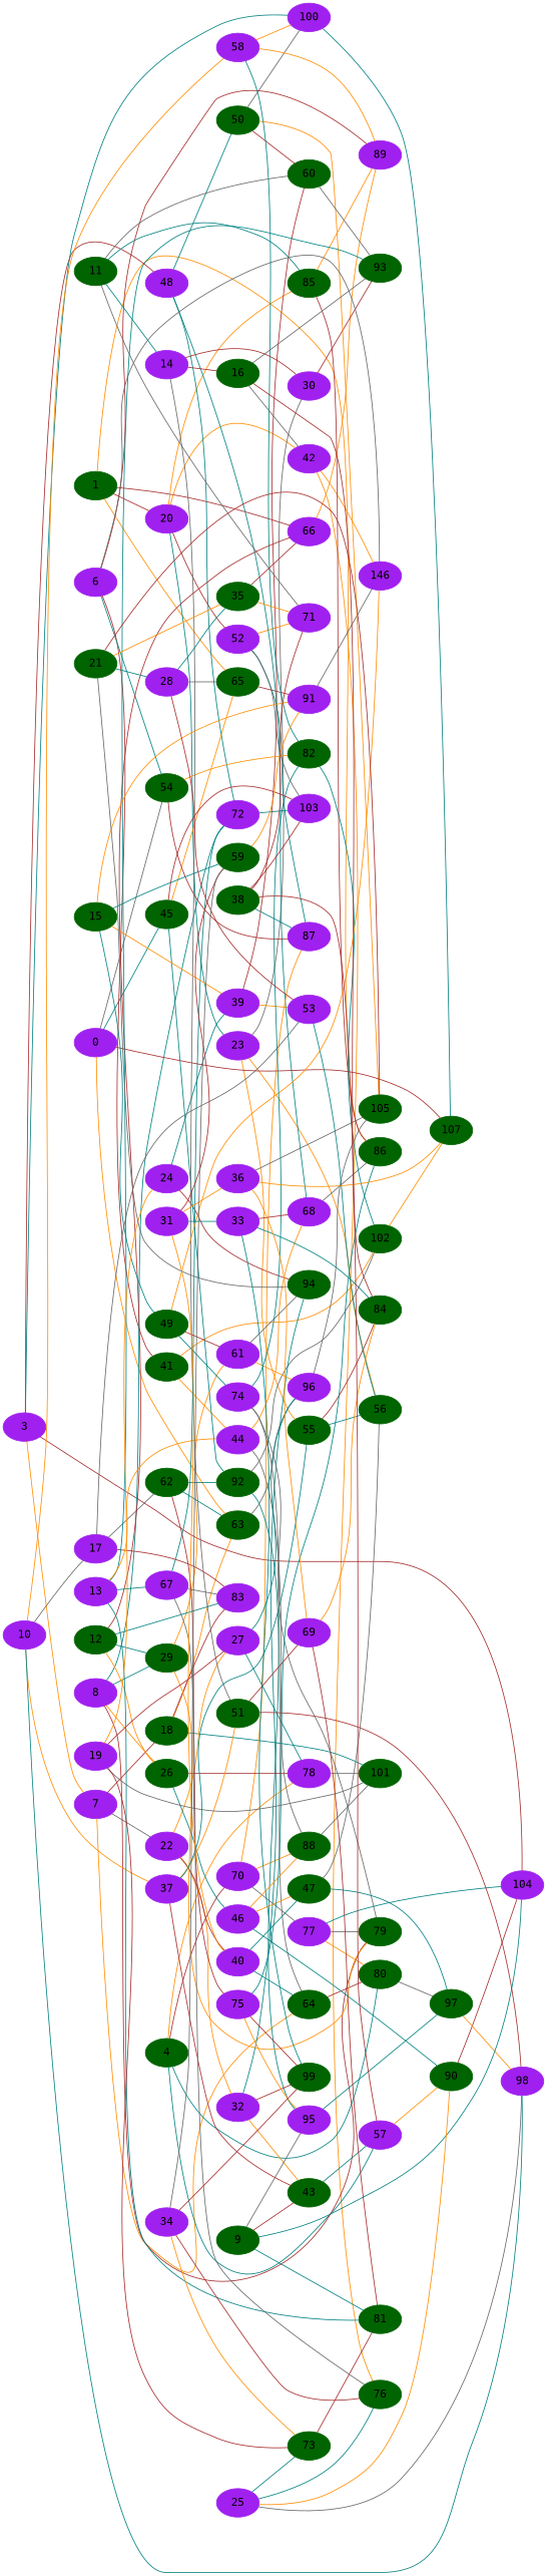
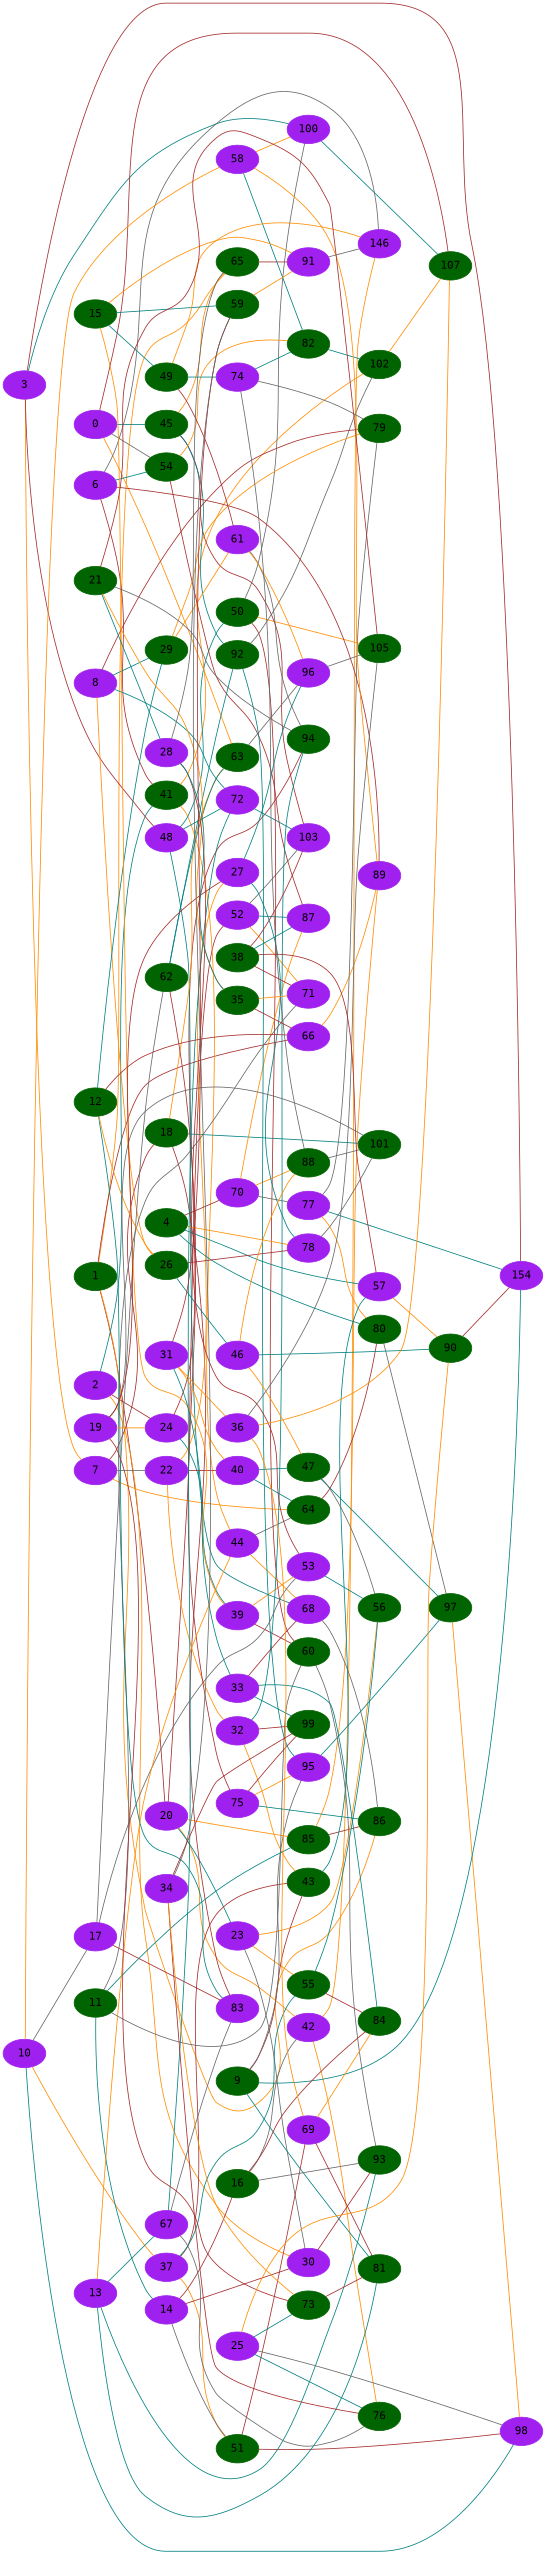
  graph {
    fontname="DejaVu Sans Mono"
    rankdir=LR
    node [color=purple fontname="DejaVu Sans Mono" style=filled]
    edge [color=darkorange fontname="DejaVu Sans Mono"]
    1 [color=darkgreen]
    20
    65 [color=darkgreen]
    66
    86 [color=darkgreen]
    42
    85 [color=darkgreen]
    23
    52
    91
    89
+   2
    24
    30
    41 [color=darkgreen]
    39
    94 [color=darkgreen]
    93 [color=darkgreen]
    44
    102 [color=darkgreen]
    n21 [label=146]
    76 [color=darkgreen]
    3
    7
    48
    100
-   104
+   104 [label=154]
    18 [color=darkgreen]
    22
    64 [color=darkgreen]
    72
    68
    50 [color=darkgreen]
    107 [color=darkgreen]
    4 [color=darkgreen]
    57
    70
    78
    80 [color=darkgreen]
    90 [color=darkgreen]
    87
    88 [color=darkgreen]
    77
    101 [color=darkgreen]
    97 [color=darkgreen]
    n46 [label=0]
    45 [color=darkgreen]
    54 [color=darkgreen]
    63 [color=darkgreen]
    103
    92 [color=darkgreen]
    82 [color=darkgreen]
    96
    6
    83
    27
    32
    40
    26 [color=darkgreen]
    8
    29 [color=darkgreen]
    79 [color=darkgreen]
    46
    61
    9 [color=darkgreen]
    43 [color=darkgreen]
    81 [color=darkgreen]
    95
    10
    17
    37
    58
    98
    53
    62 [color=darkgreen]
    51 [color=darkgreen]
    55 [color=darkgreen]
    11 [color=darkgreen]
    14
    60 [color=darkgreen]
    71
    16 [color=darkgreen]
    12 [color=darkgreen]
    13
    67
    84 [color=darkgreen]
    69
    15 [color=darkgreen]
    49 [color=darkgreen]
    59 [color=darkgreen]
    74
    56 [color=darkgreen]
    75
    19
    73 [color=darkgreen]
    21 [color=darkgreen]
    28
    35 [color=darkgreen]
    105 [color=darkgreen]
    99 [color=darkgreen]
    47 [color=darkgreen]
    25
    31
    33
    36
    34
    38 [color=darkgreen]
    1 -- 20 [color=brown]
    1 -- 65
    1 -- 66 [color=brown]
    1 -- 86
    20 -- 42
    20 -- 85
    20 -- 23 [color=teal]
    20 -- 52 [color=brown]
    65 -- 91 [color=brown]
    66 -- 89
    42 -- n21
    42 -- 76
    85 -- 86 [color=brown]
    85 -- 89
    23 -- 30 [color=gray40]
    23 -- 55
    23 -- 56
    52 -- 87 [color=teal]
    52 -- 103 [color=gray40]
    52 -- 71
    91 -- n21 [color=gray40]
+   2 -- 24 [color=brown]
+   2 -- 30
+   2 -- 41 [color=teal]
    24 -- 39 [color=teal]
    24 -- 94 [color=brown]
    30 -- 93 [color=brown]
    41 -- 44
    41 -- 102
    39 -- 53
    39 -- 60 [color=brown]
    44 -- 64 [color=gray40]
    44 -- 68
    102 -- 107
    3 -- 7
    3 -- 48 [color=brown]
    3 -- 100 [color=teal]
    3 -- 104 [color=brown]
    7 -- 18 [color=brown]
    7 -- 22 [color=gray40]
    7 -- 64
    48 -- 72 [color=teal]
    48 -- 68 [color=teal]
    48 -- 50 [color=teal]
    100 -- 107 [color=teal]
    18 -- 101 [color=teal]
    18 -- 63
    18 -- 83 [color=brown]
    22 -- 27
    22 -- 32
    22 -- 40 [color=brown]
    64 -- 80 [color=brown]
    72 -- 103 [color=teal]
    68 -- 86 [color=gray40]
    50 -- 100 [color=gray40]
    50 -- 60 [color=brown]
    50 -- 105
    4 -- 57 [color=teal]
    4 -- 70 [color=brown]
    4 -- 78
    4 -- 80 [color=teal]
    57 -- 90
    70 -- 87
    70 -- 88
    70 -- 77 [color=gray40]
    78 -- 101 [color=gray40]
    80 -- 97 [color=gray40]
    90 -- 104 [color=brown]
    88 -- 101 [color=gray40]
    77 -- 104 [color=teal]
    77 -- 80
    77 -- 79 [color=gray40]
    97 -- 98
    n46 -- 107 [color=brown]
    n46 -- 45 [color=teal]
    n46 -- 54 [color=gray40]
    n46 -- 63
    45 -- 65
    45 -- 103 [color=brown]
    45 -- 92 [color=teal]
    54 -- 87 [color=brown]
    54 -- 82
    63 -- 96 [color=gray40]
    92 -- 102 [color=gray40]
    92 -- 95 [color=teal]
    82 -- 102 [color=teal]
    96 -- 105 [color=gray40]
    6 -- 89 [color=brown]
    6 -- 41 [color=brown]
    6 -- n21 [color=gray40]
    6 -- 54 [color=teal]
    27 -- 78 [color=teal]
    27 -- 96 [color=teal]
    32 -- 94 [color=teal]
    32 -- 43
    32 -- 99 [color=brown]
    40 -- 64 [color=teal]
    40 -- 47 [color=teal]
    26 -- 78 [color=brown]
    26 -- 46 [color=teal]
    8 -- 72 [color=teal]
    8 -- 26
    8 -- 29 [color=teal]
    8 -- 79 [color=brown]
    29 -- 79
    29 -- 61
    46 -- 90 [color=teal]
    46 -- 88
    46 -- 47
    61 -- 94 [color=gray40]
    61 -- 96
    9 -- 104 [color=teal]
    9 -- 43 [color=brown]
    9 -- 81 [color=teal]
    9 -- 95 [color=gray40]
    43 -- 57 [color=teal]
    95 -- 97 [color=teal]
    10 -- 17 [color=gray40]
    10 -- 37
    10 -- 58
    10 -- 98 [color=teal]
    17 -- 83 [color=brown]
    17 -- 53 [color=gray40]
    17 -- 62 [color=gray40]
    37 -- 43 [color=brown]
    37 -- 51
    37 -- 55 [color=teal]
    58 -- 89
    58 -- 100
    58 -- 82 [color=teal]
    53 -- 56 [color=teal]
    62 -- 63 [color=teal]
    62 -- 92 [color=teal]
    62 -- 75 [color=brown]
    51 -- 98 [color=brown]
    51 -- 69 [color=brown]
    55 -- 84 [color=brown]
    55 -- 56 [color=teal]
    11 -- 85 [color=teal]
    11 -- 14 [color=teal]
    11 -- 60 [color=gray40]
    11 -- 71 [color=gray40]
    14 -- 30 [color=brown]
    14 -- 51 [color=gray40]
    14 -- 16 [color=brown]
    60 -- 93 [color=gray40]
    16 -- 42 [color=gray40]
    16 -- 93 [color=gray40]
    16 -- 84 [color=brown]
    12 -- 66 [color=brown]
    12 -- 83 [color=teal]
    12 -- 26
    12 -- 29 [color=teal]
    13 -- 93 [color=teal]
    13 -- 44
    13 -- 81 [color=teal]
    13 -- 67 [color=teal]
    67 -- 76 [color=gray40]
    67 -- 72 [color=teal]
    67 -- 83 [color=gray40]
    69 -- 81 [color=brown]
    69 -- 84
    15 -- 91
    15 -- 39
    15 -- 49 [color=teal]
    15 -- 59 [color=teal]
    49 -- n21
    49 -- 61 [color=brown]
    49 -- 74 [color=teal]
    59 -- 91
    74 -- 88 [color=gray40]
    74 -- 82 [color=teal]
    74 -- 79 [color=gray40]
    75 -- 86 [color=teal]
    75 -- 95
    75 -- 99 [color=brown]
    19 -- 24
    19 -- 101 [color=gray40]
    19 -- 27 [color=brown]
    19 -- 73 [color=brown]
    73 -- 81 [color=brown]
    21 -- 94 [color=gray40]
    21 -- 28 [color=teal]
    21 -- 35
    21 -- 105 [color=brown]
    28 -- 65 [color=gray40]
    28 -- 53 [color=brown]
    28 -- 35 [color=teal]
    35 -- 66 [color=brown]
    35 -- 71
    47 -- 97 [color=teal]
    47 -- 56 [color=gray40]
    25 -- 76 [color=teal]
    25 -- 90
    25 -- 98 [color=gray40]
    25 -- 73 [color=teal]
    31 -- 40
    31 -- 59 [color=brown]
    31 -- 33 [color=teal]
    31 -- 36
    33 -- 68 [color=brown]
    33 -- 84 [color=teal]
    33 -- 99 [color=teal]
    36 -- 107
    36 -- 69
    36 -- 105 [color=gray40]
    34 -- 76 [color=brown]
    34 -- 59 [color=gray40]
    34 -- 73
    34 -- 99 [color=brown]
    38 -- 57 [color=brown]
    38 -- 87 [color=teal]
    38 -- 103 [color=brown]
    38 -- 71 [color=brown]
  }
